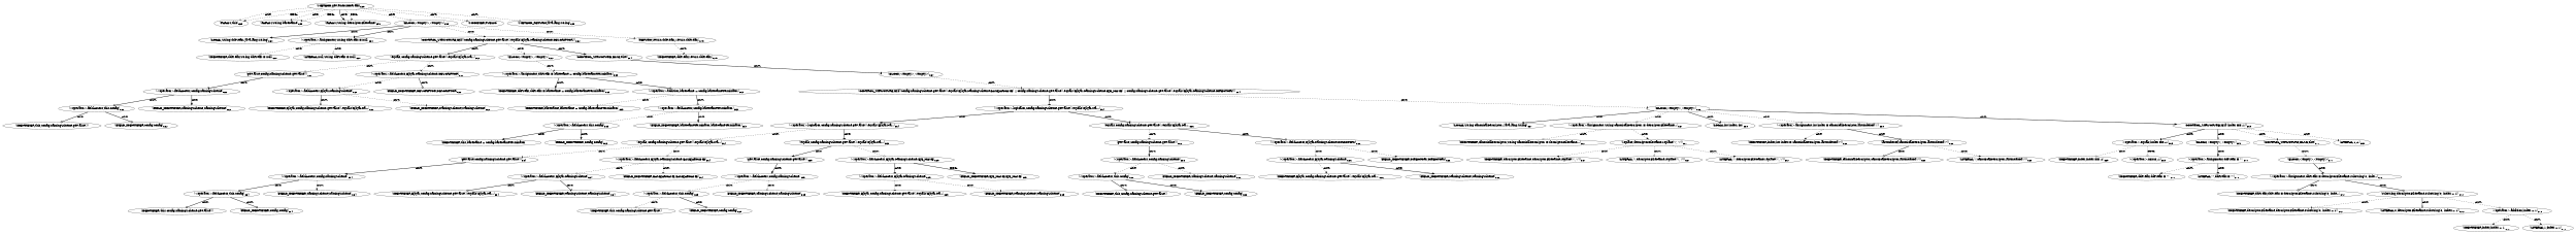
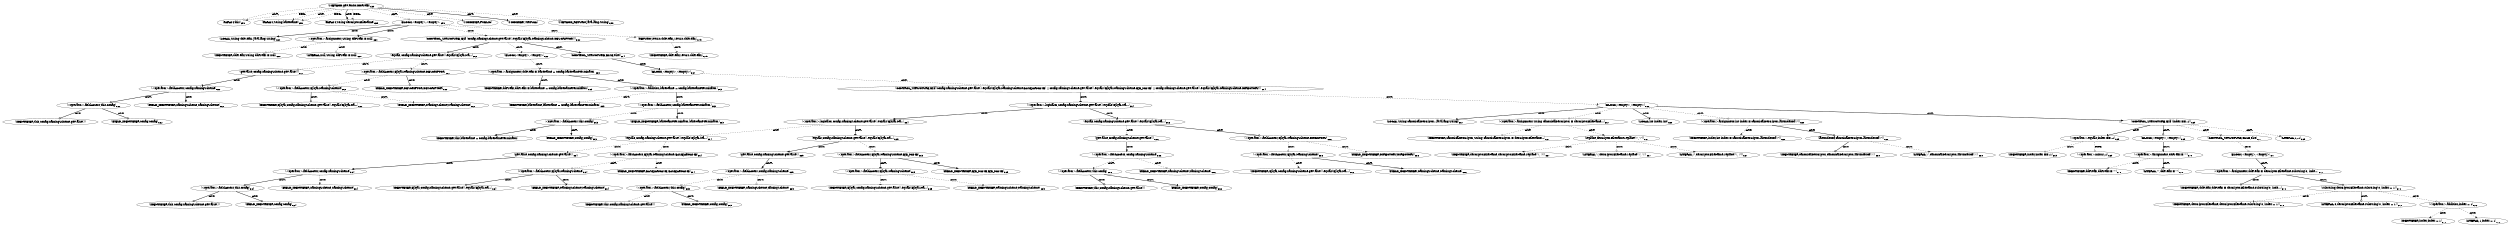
  digraph {
    edge [arrowhead=odot style=dashed]
    n1 [label=<(METHOD,getVendorDDPrefix)<SUB>659</SUB>>]
    n2 [label=<(PARAM,this)<SUB>659</SUB>>]
    n3 [label=<(PARAM,String baseName)<SUB>659</SUB>>]
    n4 [label=<(PARAM,String descriptorFileName)<SUB>659</SUB>>]
    n5 [label=<(BLOCK,&lt;empty&gt;,&lt;empty&gt;)<SUB>659</SUB>>]
    n6 [label=<(MODIFIER,PUBLIC)>]
+   n7 [label=<(MODIFIER,VIRTUAL)>]
    n8 [label=<(METHOD_RETURN,java.lang.String)<SUB>659</SUB>>]
    n9 [label=<(LOCAL,String ddPrefix: java.lang.String)<SUB>660</SUB>>]
    n10 [label=<(&lt;operator&gt;.assignment,String ddPrefix = null)<SUB>660</SUB>>]
    n11 [label=<(CONTROL_STRUCTURE,IF,if (config.namingScheme.getValue().equals(EjbJar.NamingScheme.DESCRIPTOR)))<SUB>662</SUB>>]
    n12 [label=<(RETURN,return ddPrefix;,return ddPrefix;)<SUB>675</SUB>>]
    n13 [label=<(IDENTIFIER,ddPrefix,String ddPrefix = null)<SUB>660</SUB>>]
    n14 [label=<(LITERAL,null,String ddPrefix = null)<SUB>660</SUB>>]
    n15 [label=<(equals,config.namingScheme.getValue().equals(EjbJar.Na...)<SUB>662</SUB>>]
    n16 [label=<(BLOCK,&lt;empty&gt;,&lt;empty&gt;)<SUB>662</SUB>>]
    n17 [label=<(CONTROL_STRUCTURE,ELSE,else)<SUB>664</SUB>>]
    n18 [label=<(IDENTIFIER,ddPrefix,return ddPrefix;)<SUB>675</SUB>>]
    n19 [label=<(getValue,config.namingScheme.getValue())<SUB>662</SUB>>]
    n20 [label=<(&lt;operator&gt;.fieldAccess,EjbJar.NamingScheme.DESCRIPTOR)<SUB>662</SUB>>]
    n21 [label=<(&lt;operator&gt;.assignment,ddPrefix = baseName + config.baseNameTerminator)<SUB>663</SUB>>]
    n22 [label=<(BLOCK,&lt;empty&gt;,&lt;empty&gt;)<SUB>664</SUB>>]
    n23 [label=<(&lt;operator&gt;.fieldAccess,config.namingScheme)<SUB>662</SUB>>]
    n24 [label=<(&lt;operator&gt;.fieldAccess,EjbJar.NamingScheme)<SUB>662</SUB>>]
    n25 [label=<(FIELD_IDENTIFIER,DESCRIPTOR,DESCRIPTOR)<SUB>662</SUB>>]
    n26 [label=<(&lt;operator&gt;.fieldAccess,this.config)<SUB>662</SUB>>]
    n27 [label=<(FIELD_IDENTIFIER,namingScheme,namingScheme)<SUB>662</SUB>>]
    n28 [label=<(IDENTIFIER,this,config.namingScheme.getValue())>]
    n29 [label=<(FIELD_IDENTIFIER,config,config)<SUB>662</SUB>>]
    n30 [label=<(IDENTIFIER,EjbJar,config.namingScheme.getValue().equals(EjbJar.Na...)<SUB>662</SUB>>]
    n31 [label=<(FIELD_IDENTIFIER,NamingScheme,NamingScheme)<SUB>662</SUB>>]
    n32 [label=<(IDENTIFIER,ddPrefix,ddPrefix = baseName + config.baseNameTerminator)<SUB>663</SUB>>]
    n33 [label=<(&lt;operator&gt;.addition,baseName + config.baseNameTerminator)<SUB>663</SUB>>]
    n34 [label=<(IDENTIFIER,baseName,baseName + config.baseNameTerminator)<SUB>663</SUB>>]
    n35 [label=<(&lt;operator&gt;.fieldAccess,config.baseNameTerminator)<SUB>663</SUB>>]
    n36 [label=<(&lt;operator&gt;.fieldAccess,this.config)<SUB>663</SUB>>]
    n37 [label=<(FIELD_IDENTIFIER,baseNameTerminator,baseNameTerminator)<SUB>663</SUB>>]
    n38 [label=<(IDENTIFIER,this,baseName + config.baseNameTerminator)>]
    n39 [label=<(FIELD_IDENTIFIER,config,config)<SUB>663</SUB>>]
    n40 [label=<(CONTROL_STRUCTURE,IF,if (config.namingScheme.getValue().equals(EjbJar.NamingScheme.BASEJARNAME) || config.namingScheme.getValue().equals(EjbJar.NamingScheme.EJB_NAME) || config.namingScheme.getValue().equals(EjbJar.NamingScheme.DIRECTORY)))<SUB>664</SUB>>]
    n41 [label=<(&lt;operator&gt;.logicalOr,config.namingScheme.getValue().equals(EjbJar.Na...)<SUB>664</SUB>>]
    n42 [label=<(BLOCK,&lt;empty&gt;,&lt;empty&gt;)<SUB>666</SUB>>]
    n43 [label=<(&lt;operator&gt;.logicalOr,config.namingScheme.getValue().equals(EjbJar.Na...)<SUB>664</SUB>>]
    n44 [label=<(equals,config.namingScheme.getValue().equals(EjbJar.Na...)<SUB>666</SUB>>]
    n45 [label=<(LOCAL,String canonicalDescriptor: java.lang.String)<SUB>667</SUB>>]
    n46 [label=<(&lt;operator&gt;.assignment,String canonicalDescriptor = descriptorFileName...)<SUB>667</SUB>>]
    n47 [label=<(LOCAL,int index: int)<SUB>668</SUB>>]
    n48 [label=<(&lt;operator&gt;.assignment,int index = canonicalDescriptor.lastIndexOf('/'))<SUB>668</SUB>>]
    n49 [label=<(CONTROL_STRUCTURE,IF,if (index == -1))<SUB>669</SUB>>]
    n50 [label=<(equals,config.namingScheme.getValue().equals(EjbJar.Na...)<SUB>664</SUB>>]
    n51 [label=<(equals,config.namingScheme.getValue().equals(EjbJar.Na...)<SUB>665</SUB>>]
    n52 [label=<(getValue,config.namingScheme.getValue())<SUB>666</SUB>>]
    n53 [label=<(&lt;operator&gt;.fieldAccess,EjbJar.NamingScheme.DIRECTORY)<SUB>666</SUB>>]
    n54 [label=<(getValue,config.namingScheme.getValue())<SUB>664</SUB>>]
    n55 [label=<(&lt;operator&gt;.fieldAccess,EjbJar.NamingScheme.BASEJARNAME)<SUB>664</SUB>>]
    n56 [label=<(getValue,config.namingScheme.getValue())<SUB>665</SUB>>]
    n57 [label=<(&lt;operator&gt;.fieldAccess,EjbJar.NamingScheme.EJB_NAME)<SUB>665</SUB>>]
    n58 [label=<(&lt;operator&gt;.fieldAccess,config.namingScheme)<SUB>664</SUB>>]
    n59 [label=<(&lt;operator&gt;.fieldAccess,EjbJar.NamingScheme)<SUB>664</SUB>>]
    n60 [label=<(FIELD_IDENTIFIER,BASEJARNAME,BASEJARNAME)<SUB>664</SUB>>]
    n61 [label=<(&lt;operator&gt;.fieldAccess,this.config)<SUB>664</SUB>>]
    n62 [label=<(FIELD_IDENTIFIER,namingScheme,namingScheme)<SUB>664</SUB>>]
    n63 [label=<(IDENTIFIER,this,config.namingScheme.getValue())>]
    n64 [label=<(FIELD_IDENTIFIER,config,config)<SUB>664</SUB>>]
    n65 [label=<(IDENTIFIER,EjbJar,config.namingScheme.getValue().equals(EjbJar.Na...)<SUB>664</SUB>>]
    n66 [label=<(FIELD_IDENTIFIER,NamingScheme,NamingScheme)<SUB>664</SUB>>]
    n67 [label=<(&lt;operator&gt;.fieldAccess,config.namingScheme)<SUB>665</SUB>>]
    n68 [label=<(&lt;operator&gt;.fieldAccess,EjbJar.NamingScheme)<SUB>665</SUB>>]
    n69 [label=<(FIELD_IDENTIFIER,EJB_NAME,EJB_NAME)<SUB>665</SUB>>]
    n70 [label=<(&lt;operator&gt;.fieldAccess,this.config)<SUB>665</SUB>>]
    n71 [label=<(FIELD_IDENTIFIER,namingScheme,namingScheme)<SUB>665</SUB>>]
    n72 [label=<(IDENTIFIER,this,config.namingScheme.getValue())>]
    n73 [label=<(FIELD_IDENTIFIER,config,config)<SUB>665</SUB>>]
    n74 [label=<(IDENTIFIER,EjbJar,config.namingScheme.getValue().equals(EjbJar.Na...)<SUB>665</SUB>>]
    n75 [label=<(FIELD_IDENTIFIER,NamingScheme,NamingScheme)<SUB>665</SUB>>]
    n76 [label=<(&lt;operator&gt;.fieldAccess,config.namingScheme)<SUB>666</SUB>>]
    n77 [label=<(&lt;operator&gt;.fieldAccess,EjbJar.NamingScheme)<SUB>666</SUB>>]
    n78 [label=<(FIELD_IDENTIFIER,DIRECTORY,DIRECTORY)<SUB>666</SUB>>]
    n79 [label=<(&lt;operator&gt;.fieldAccess,this.config)<SUB>666</SUB>>]
    n80 [label=<(FIELD_IDENTIFIER,namingScheme,namingScheme)<SUB>666</SUB>>]
    n81 [label=<(IDENTIFIER,this,config.namingScheme.getValue())>]
    n82 [label=<(FIELD_IDENTIFIER,config,config)<SUB>666</SUB>>]
    n83 [label=<(IDENTIFIER,EjbJar,config.namingScheme.getValue().equals(EjbJar.Na...)<SUB>666</SUB>>]
    n84 [label=<(FIELD_IDENTIFIER,NamingScheme,NamingScheme)<SUB>666</SUB>>]
    n85 [label=<(IDENTIFIER,canonicalDescriptor,String canonicalDescriptor = descriptorFileName...)<SUB>667</SUB>>]
    n86 [label=<(replace,descriptorFileName.replace('\\', '/'))<SUB>667</SUB>>]
    n87 [label=<(IDENTIFIER,index,int index = canonicalDescriptor.lastIndexOf('/'))<SUB>668</SUB>>]
    n88 [label=<(lastIndexOf,canonicalDescriptor.lastIndexOf('/'))<SUB>668</SUB>>]
    n89 [label=<(&lt;operator&gt;.equals,index == -1)<SUB>669</SUB>>]
    n90 [label=<(BLOCK,&lt;empty&gt;,&lt;empty&gt;)<SUB>669</SUB>>]
    n91 [label=<(CONTROL_STRUCTURE,ELSE,else)<SUB>671</SUB>>]
    n92 [label=<(LITERAL,1,-1)<SUB>669</SUB>>]
    n93 [label=<(IDENTIFIER,descriptorFileName,descriptorFileName.replace('\\', '/'))<SUB>667</SUB>>]
    n94 [label=<(LITERAL,'\\',descriptorFileName.replace('\\', '/'))<SUB>667</SUB>>]
    n95 [label=<(LITERAL,'/',descriptorFileName.replace('\\', '/'))<SUB>667</SUB>>]
    n96 [label=<(IDENTIFIER,canonicalDescriptor,canonicalDescriptor.lastIndexOf('/'))<SUB>668</SUB>>]
    n97 [label=<(LITERAL,'/',canonicalDescriptor.lastIndexOf('/'))<SUB>668</SUB>>]
    n98 [label=<(IDENTIFIER,index,index == -1)<SUB>669</SUB>>]
    n99 [label=<(&lt;operator&gt;.minus,-1)<SUB>669</SUB>>]
    n100 [label=<(&lt;operator&gt;.assignment,ddPrefix = &quot;&quot;)<SUB>670</SUB>>]
    n101 [label=<(BLOCK,&lt;empty&gt;,&lt;empty&gt;)<SUB>671</SUB>>]
    n102 [label=<(IDENTIFIER,ddPrefix,ddPrefix = &quot;&quot;)<SUB>670</SUB>>]
    n103 [label=<(LITERAL,&quot;&quot;,ddPrefix = &quot;&quot;)<SUB>670</SUB>>]
    n104 [label=<(&lt;operator&gt;.assignment,ddPrefix = descriptorFileName.substring(0, inde...)<SUB>672</SUB>>]
    n105 [label=<(IDENTIFIER,ddPrefix,ddPrefix = descriptorFileName.substring(0, inde...)<SUB>672</SUB>>]
    n106 [label=<(substring,descriptorFileName.substring(0, index + 1))<SUB>672</SUB>>]
    n107 [label=<(IDENTIFIER,descriptorFileName,descriptorFileName.substring(0, index + 1))<SUB>672</SUB>>]
    n108 [label=<(LITERAL,0,descriptorFileName.substring(0, index + 1))<SUB>672</SUB>>]
    n109 [label=<(&lt;operator&gt;.addition,index + 1)<SUB>672</SUB>>]
    n110 [label=<(IDENTIFIER,index,index + 1)<SUB>672</SUB>>]
    n111 [label=<(LITERAL,1,index + 1)<SUB>672</SUB>>]
    n1 -> n2 [label="AST: "]
    n1 -> n2 [arrowhead=normal label="DDG: "]
    n1 -> n3 [arrowhead=tee label="AST: "]
    n1 -> n3 [arrowhead=tee label="DDG: "]
    n1 -> n4 [arrowhead=normal label="AST: " style=bold]
    n1 -> n4 [arrowhead=tee label="DDG: "]
    n1 -> n5 [label="AST: "]
    n1 -> n6 [arrowhead=tee label="AST: "]
+   n1 -> n7 [arrowhead=tee label="AST: " style=bold]
    n1 -> n8 [label="AST: "]
    n5 -> n9 [arrowhead=normal label="AST: " style=bold]
    n5 -> n10 [arrowhead=tee label="AST: " style=bold]
    n5 -> n11 [arrowhead=normal label="AST: "]
    n5 -> n12 [arrowhead=tee label="AST: "]
    n10 -> n13 [label="AST: "]
    n10 -> n14 [label="AST: "]
    n11 -> n15 [label="AST: " style=bold]
    n11 -> n16 [arrowhead=tee label="AST: "]
    n11 -> n17 [arrowhead=normal label="AST: " style=bold]
    n12 -> n18 [arrowhead=tee label="AST: "]
    n15 -> n19 [label="AST: "]
    n15 -> n20 [arrowhead=tee label="AST: "]
    n16 -> n21 [arrowhead=tee label="AST: "]
    n17 -> n22 [arrowhead=tee label="AST: " style=bold]
    n19 -> n23 [arrowhead=tee label="AST: " style=bold]
    n20 -> n24 [arrowhead=tee label="AST: "]
    n20 -> n25 [label="AST: " style=bold]
    n21 -> n32 [arrowhead=normal label="AST: " style=bold]
    n21 -> n33 [label="AST: " style=bold]
    n22 -> n40 [arrowhead=tee label="AST: "]
    n23 -> n26 [label="AST: " style=bold]
    n23 -> n27 [arrowhead=normal label="AST: " style=bold]
    n24 -> n30 [label="AST: " style=bold]
    n24 -> n31 [arrowhead=tee label="AST: "]
    n26 -> n28 [label="AST: " style=bold]
    n26 -> n29 [label="AST: " style=bold]
    n33 -> n34 [arrowhead=tee label="AST: "]
    n33 -> n35 [label="AST: " style=bold]
    n35 -> n36 [label="AST: "]
    n35 -> n37 [arrowhead=normal label="AST: " style=bold]
    n36 -> n38 [arrowhead=normal label="AST: " style=bold]
    n36 -> n39 [arrowhead=normal label="AST: " style=bold]
    n40 -> n41 [arrowhead=tee label="AST: " style=bold]
    n40 -> n42 [arrowhead=tee label="AST: "]
    n41 -> n43 [arrowhead=normal label="AST: " style=bold]
    n41 -> n44 [arrowhead=tee label="AST: " style=bold]
    n42 -> n45 [arrowhead=tee label="AST: " style=bold]
    n42 -> n46 [label="AST: "]
    n42 -> n47 [arrowhead=tee label="AST: " style=bold]
    n42 -> n48 [label="AST: "]
    n42 -> n49 [arrowhead=normal label="AST: " style=bold]
    n43 -> n50 [label="AST: "]
    n43 -> n51 [arrowhead=tee label="AST: " style=bold]
    n44 -> n52 [arrowhead=tee label="AST: "]
    n44 -> n53 [label="AST: " style=bold]
    n46 -> n85 [label="AST: "]
    n46 -> n86 [arrowhead=normal label="AST: "]
    n48 -> n87 [arrowhead=normal label="AST: "]
    n48 -> n88 [label="AST: " style=bold]
    n49 -> n89 [arrowhead=tee label="AST: " style=bold]
    n49 -> n90 [label="AST: " style=bold]
    n49 -> n91 [arrowhead=tee label="AST: "]
    n49 -> n92 [arrowhead=tee label="AST: "]
    n50 -> n54 [arrowhead=tee label="AST: "]
    n50 -> n55 [label="AST: "]
    n51 -> n56 [arrowhead=normal label="AST: " style=bold]
    n51 -> n57 [label="AST: "]
    n52 -> n76 [arrowhead=normal label="AST: " style=bold]
    n53 -> n77 [label="AST: "]
    n53 -> n78 [arrowhead=normal label="AST: "]
    n54 -> n58 [arrowhead=normal label="AST: " style=bold]
    n55 -> n59 [label="AST: "]
    n55 -> n60 [arrowhead=tee label="AST: "]
    n56 -> n67 [arrowhead=normal label="AST: " style=bold]
    n57 -> n68 [arrowhead=tee label="AST: " style=bold]
-   n57 -> n69 [arrowhead=normal label="DDG: " style=bold]
+   n57 -> n69 [arrowhead=normal label="AST: " style=bold]
    n58 -> n61 [label="AST: " style=bold]
    n58 -> n62 [arrowhead=normal label="AST: "]
    n59 -> n65 [label="AST: " style=bold]
    n59 -> n66 [arrowhead=tee label="AST: " style=bold]
    n61 -> n63 [label="AST: " style=bold]
    n61 -> n64 [label="AST: " style=bold]
    n67 -> n70 [label="AST: "]
    n67 -> n71 [label="AST: "]
    n68 -> n74 [arrowhead=tee label="AST: "]
    n68 -> n75 [arrowhead=tee label="AST: "]
    n70 -> n72 [label="AST: "]
    n70 -> n73 [label="AST: " style=bold]
    n76 -> n79 [arrowhead=tee label="AST: "]
    n76 -> n80 [label="AST: "]
    n77 -> n83 [arrowhead=normal label="AST: "]
    n77 -> n84 [arrowhead=normal label="AST: " style=bold]
    n79 -> n81 [label="AST: " style=bold]
    n79 -> n82 [arrowhead=tee label="AST: " style=bold]
    n86 -> n93 [arrowhead=normal label="AST: "]
    n86 -> n94 [label="AST: "]
    n86 -> n95 [arrowhead=normal label="AST: "]
    n88 -> n96 [label="AST: " style=bold]
    n88 -> n97 [arrowhead=normal label="AST: "]
    n89 -> n98 [label="AST: "]
    n89 -> n99 [label="DDG: "]
    n90 -> n100 [arrowhead=normal label="AST: " style=bold]
    n91 -> n101 [label="AST: "]
    n100 -> n102 [arrowhead=normal label="AST: "]
    n100 -> n103 [arrowhead=tee label="AST: " style=bold]
    n101 -> n104 [arrowhead=tee label="AST: " style=bold]
    n104 -> n105 [label="AST: " style=bold]
    n104 -> n106 [label="AST: " style=bold]
    n106 -> n107 [arrowhead=tee label="AST: "]
    n106 -> n108 [label="AST: " style=bold]
    n106 -> n109 [label="AST: "]
    n109 -> n110 [arrowhead=normal label="AST: "]
    n109 -> n111 [arrowhead=normal label="AST: "]
  }
